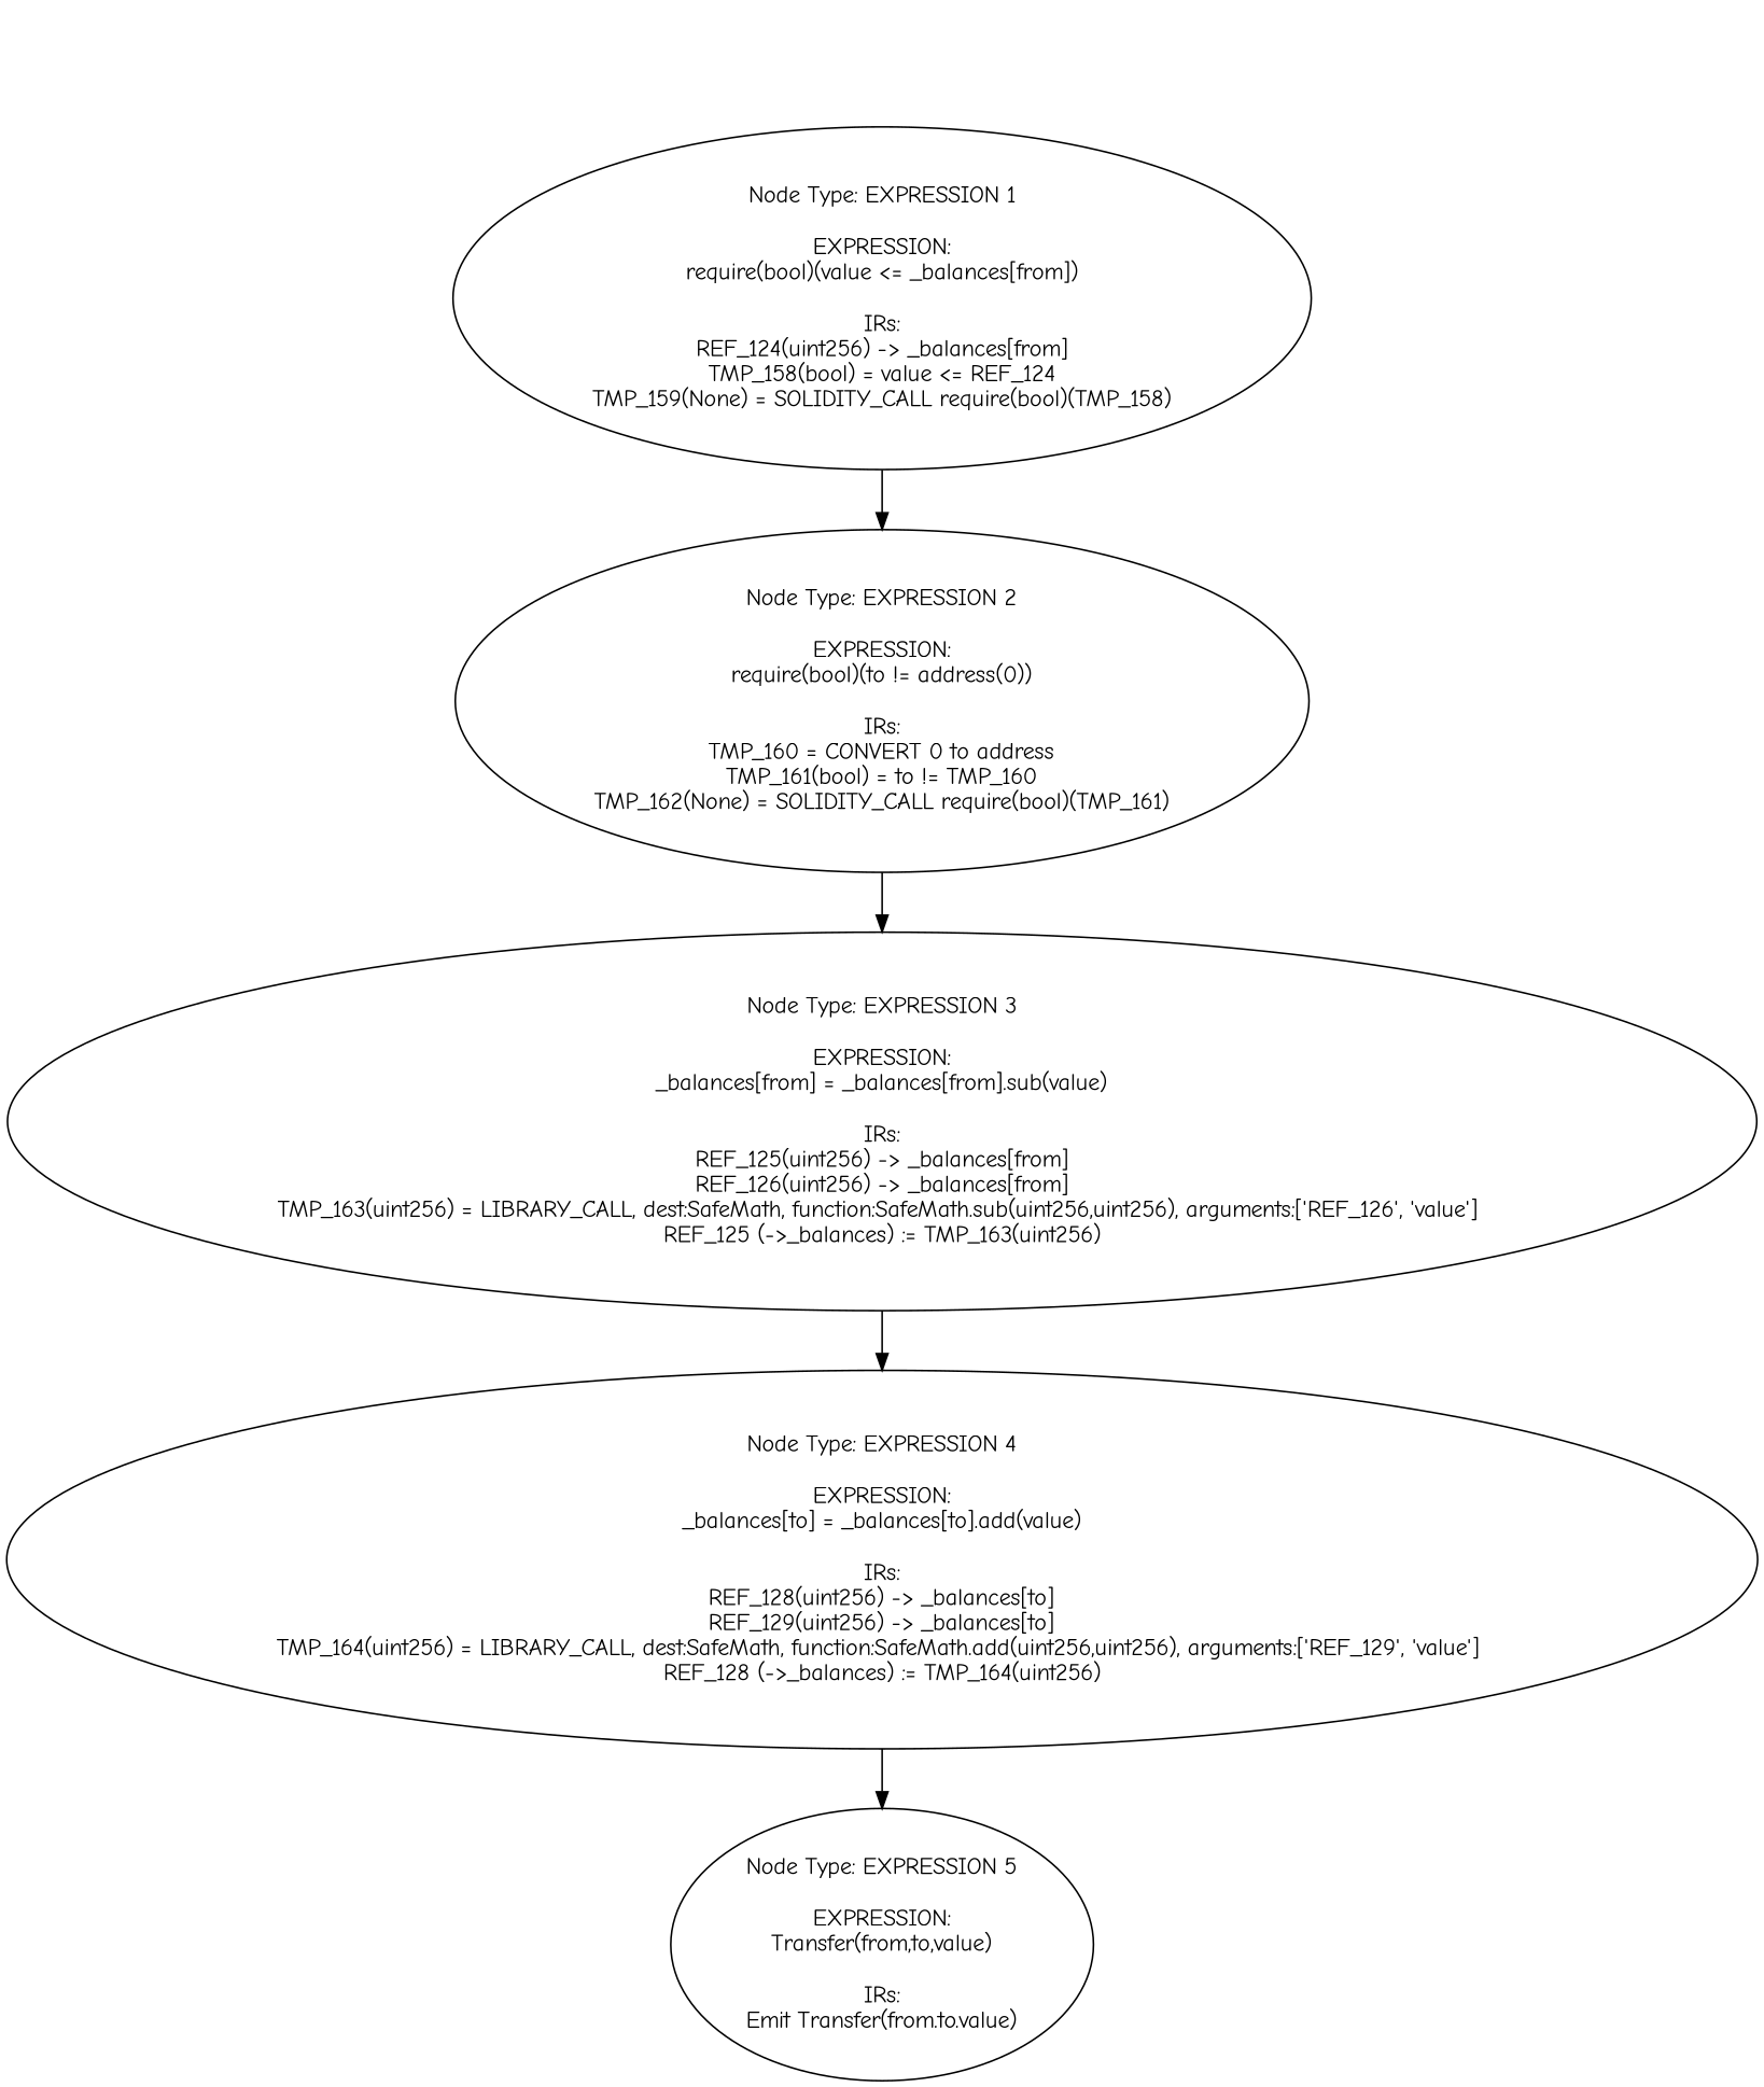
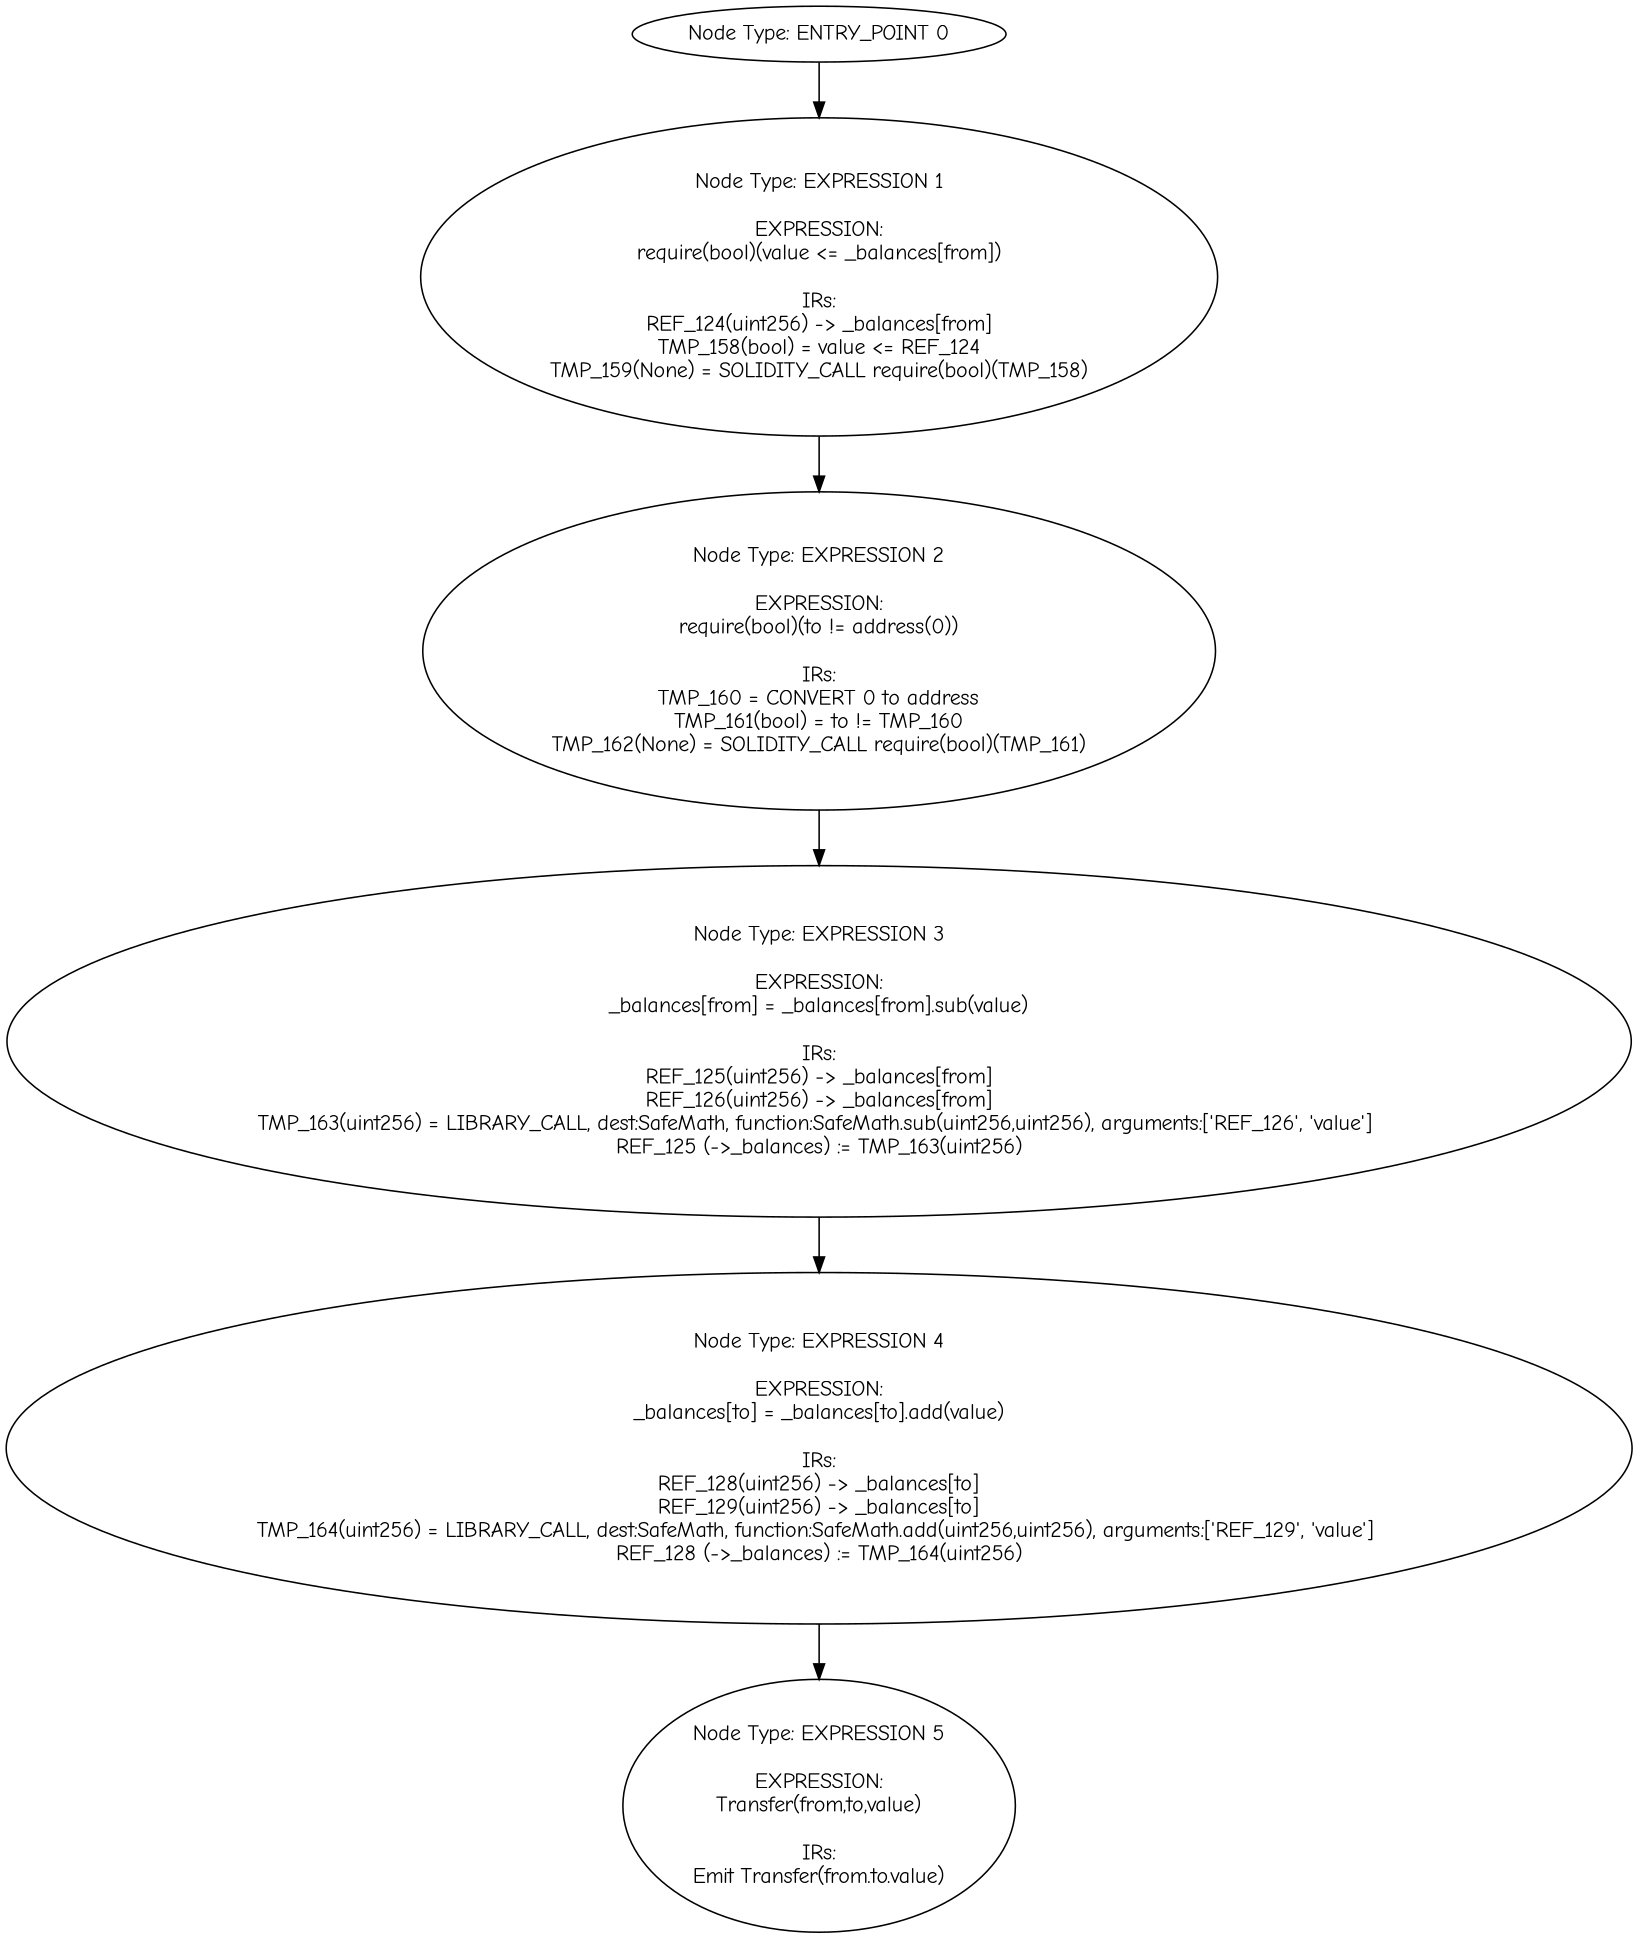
  digraph {
    fontname="Comic Neue"
    node [fontname="Comic Neue"]
    edge [fontname="Comic Neue"]
+   n1 [label="Node Type: ENTRY_POINT 0\n"]
    n2 [label="Node Type: EXPRESSION 1\n\nEXPRESSION:\nrequire(bool)(value <= _balances[from])\n\nIRs:\nREF_124(uint256) -> _balances[from]\nTMP_158(bool) = value <= REF_124\nTMP_159(None) = SOLIDITY_CALL require(bool)(TMP_158)"]
    n3 [label="Node Type: EXPRESSION 2\n\nEXPRESSION:\nrequire(bool)(to != address(0))\n\nIRs:\nTMP_160 = CONVERT 0 to address\nTMP_161(bool) = to != TMP_160\nTMP_162(None) = SOLIDITY_CALL require(bool)(TMP_161)"]
    n4 [label="Node Type: EXPRESSION 3\n\nEXPRESSION:\n_balances[from] = _balances[from].sub(value)\n\nIRs:\nREF_125(uint256) -> _balances[from]\nREF_126(uint256) -> _balances[from]\nTMP_163(uint256) = LIBRARY_CALL, dest:SafeMath, function:SafeMath.sub(uint256,uint256), arguments:['REF_126', 'value'] \nREF_125 (->_balances) := TMP_163(uint256)"]
    n5 [label="Node Type: EXPRESSION 4\n\nEXPRESSION:\n_balances[to] = _balances[to].add(value)\n\nIRs:\nREF_128(uint256) -> _balances[to]\nREF_129(uint256) -> _balances[to]\nTMP_164(uint256) = LIBRARY_CALL, dest:SafeMath, function:SafeMath.add(uint256,uint256), arguments:['REF_129', 'value'] \nREF_128 (->_balances) := TMP_164(uint256)"]
    n6 [label="Node Type: EXPRESSION 5\n\nEXPRESSION:\nTransfer(from,to,value)\n\nIRs:\nEmit Transfer(from.to.value)"]
+   n1 -> n2
    n2 -> n3
    n3 -> n4
    n4 -> n5
    n5 -> n6
  }
